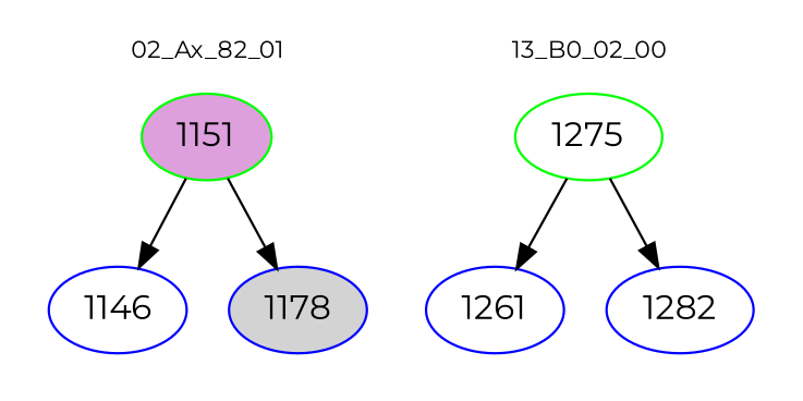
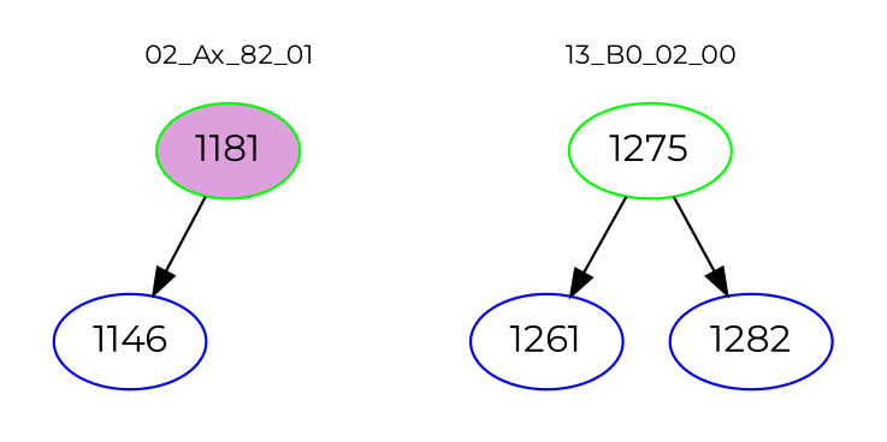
  digraph {
    fontname=Montserrat
    node [color=blue fillcolor=white fontname=Montserrat style=filled]
    edge [color=black fontname=Montserrat]
-   n1 [color=green fillcolor=plum label=1151]
+   n1 [color=green fillcolor=plum label=1181]
    n2 [label=1146]
-   n3 [fillcolor=lightgrey label=1178]
    n4 [color=green label=1275]
    n5 [label=1261]
    n6 [label=1282]
    subgraph cluster_1 {
      color=white
      fontsize=10
      label="02_Ax_82_01"
      n1
      n2
-     n3
    }
    subgraph cluster_2 {
      color=white
      fontsize=10
      label="13_B0_02_00"
      n4
      n5
      n6
    }
    n1 -> n2
-   n1 -> n3
    n4 -> n5
    n4 -> n6
  }
